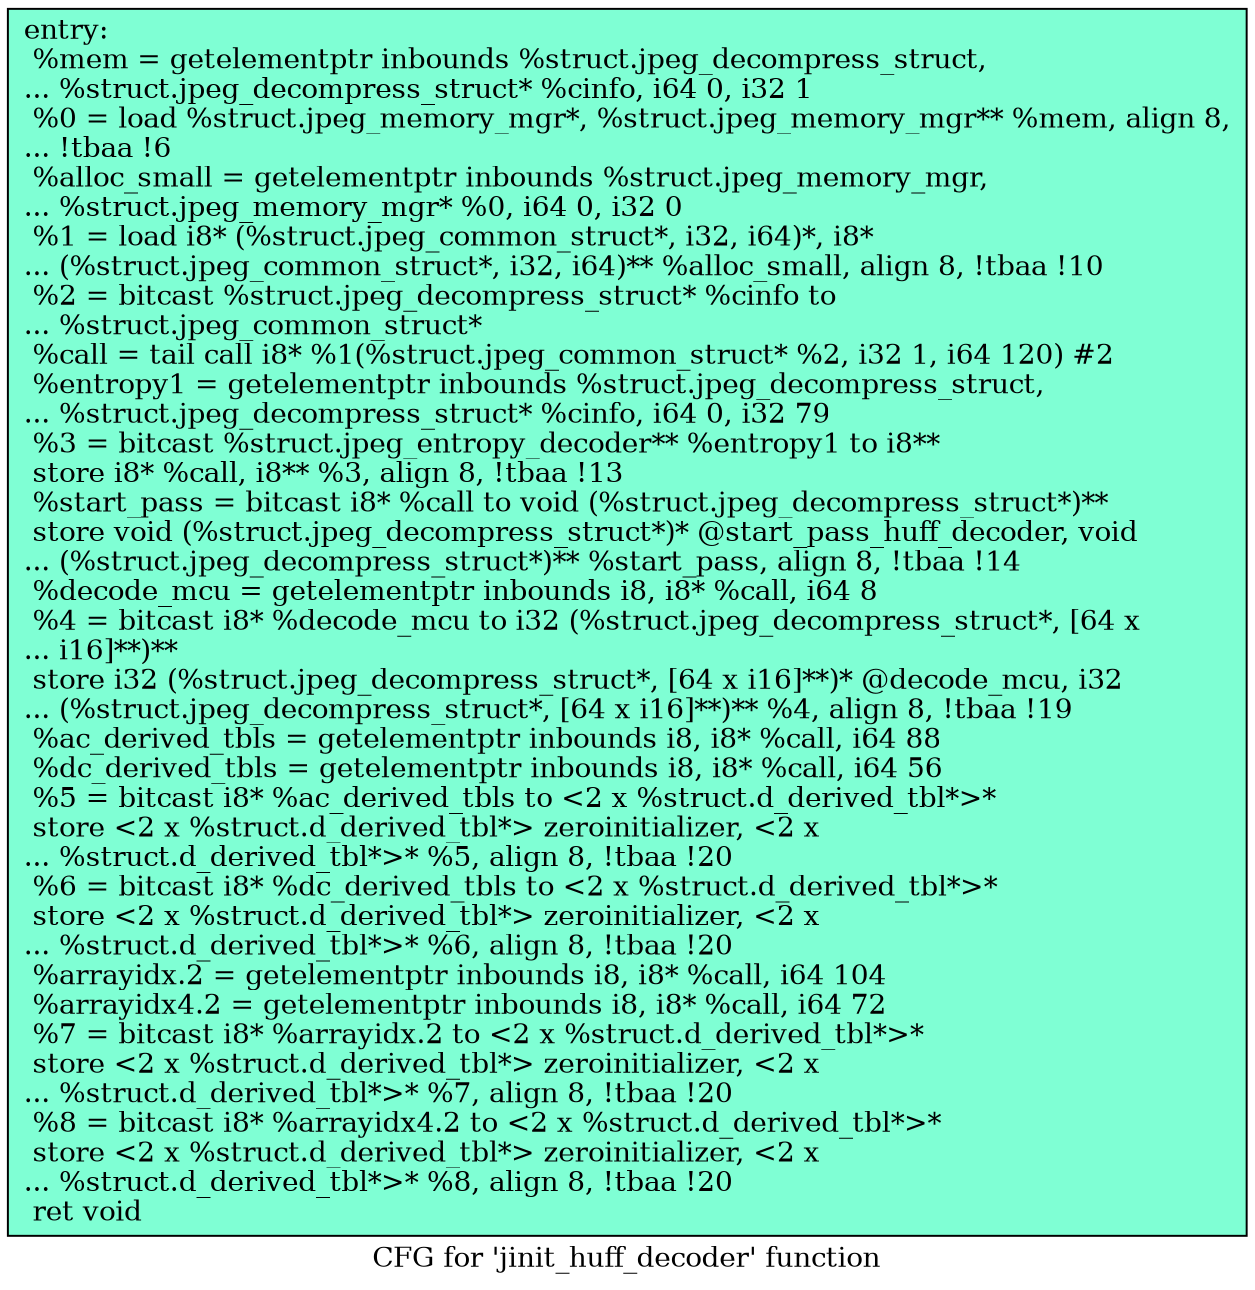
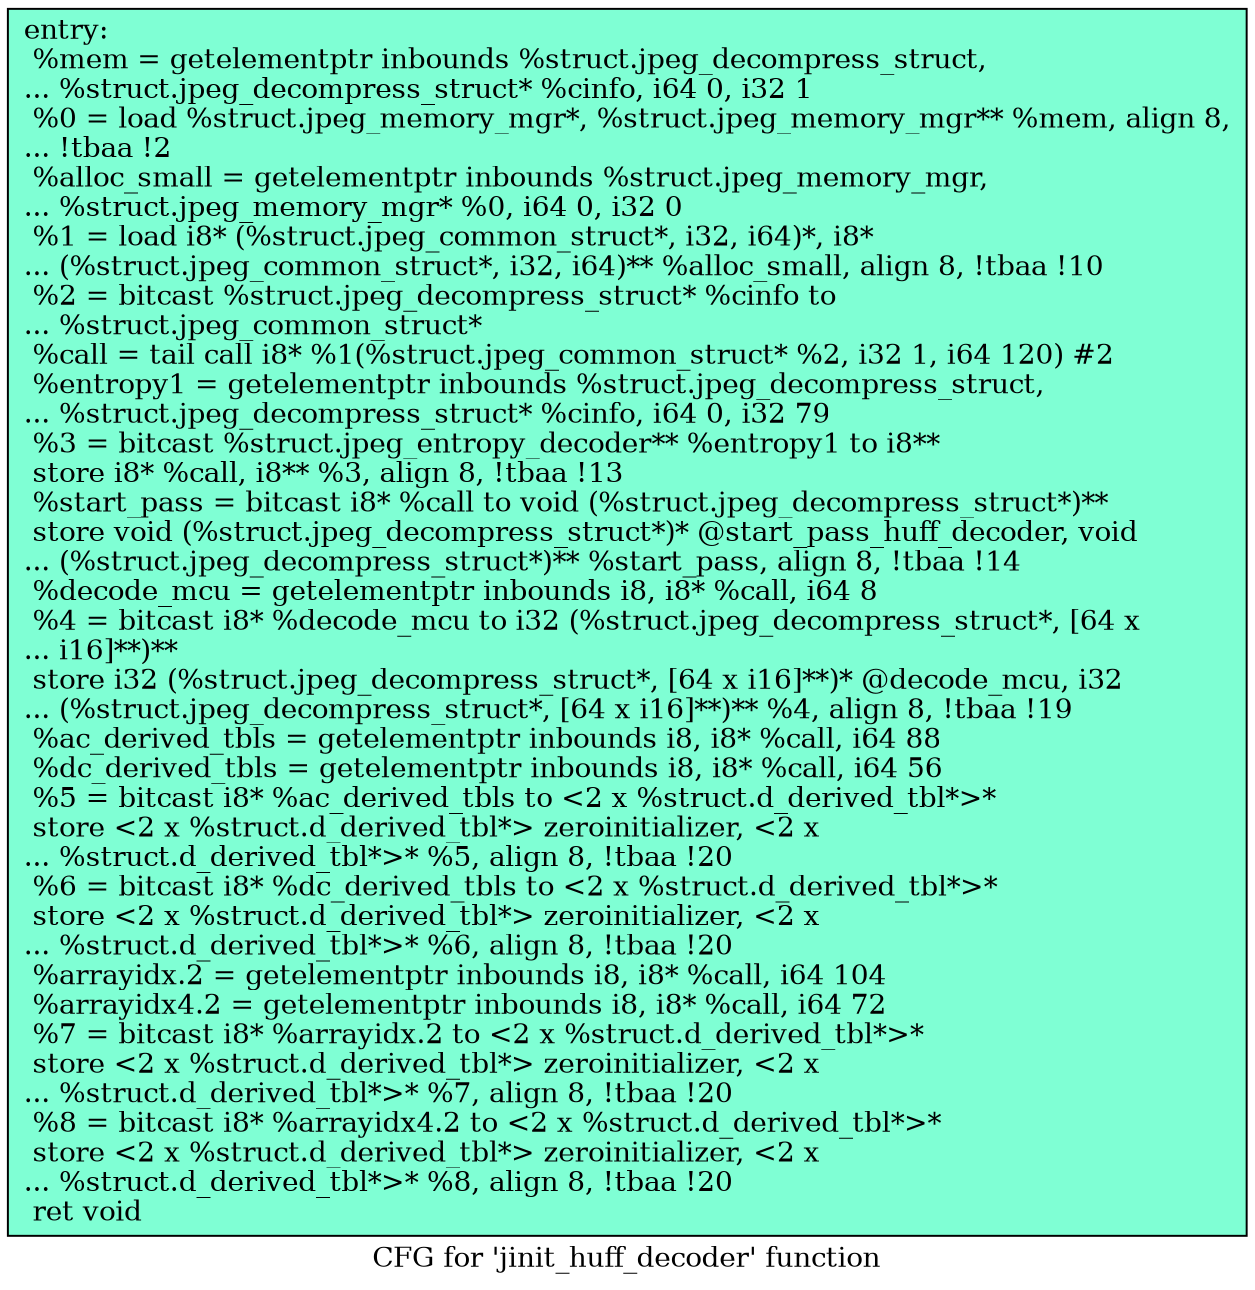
  digraph {
    label="CFG for 'jinit_huff_decoder' function"
-   n1 [label="{entry:\l  %mem = getelementptr inbounds %struct.jpeg_decompress_struct,\l... %struct.jpeg_decompress_struct* %cinfo, i64 0, i32 1\l  %0 = load %struct.jpeg_memory_mgr*, %struct.jpeg_memory_mgr** %mem, align 8,\l... !tbaa !6\l  %alloc_small = getelementptr inbounds %struct.jpeg_memory_mgr,\l... %struct.jpeg_memory_mgr* %0, i64 0, i32 0\l  %1 = load i8* (%struct.jpeg_common_struct*, i32, i64)*, i8*\l... (%struct.jpeg_common_struct*, i32, i64)** %alloc_small, align 8, !tbaa !10\l  %2 = bitcast %struct.jpeg_decompress_struct* %cinfo to\l... %struct.jpeg_common_struct*\l  %call = tail call i8* %1(%struct.jpeg_common_struct* %2, i32 1, i64 120) #2\l  %entropy1 = getelementptr inbounds %struct.jpeg_decompress_struct,\l... %struct.jpeg_decompress_struct* %cinfo, i64 0, i32 79\l  %3 = bitcast %struct.jpeg_entropy_decoder** %entropy1 to i8**\l  store i8* %call, i8** %3, align 8, !tbaa !13\l  %start_pass = bitcast i8* %call to void (%struct.jpeg_decompress_struct*)**\l  store void (%struct.jpeg_decompress_struct*)* @start_pass_huff_decoder, void\l... (%struct.jpeg_decompress_struct*)** %start_pass, align 8, !tbaa !14\l  %decode_mcu = getelementptr inbounds i8, i8* %call, i64 8\l  %4 = bitcast i8* %decode_mcu to i32 (%struct.jpeg_decompress_struct*, [64 x\l... i16]**)**\l  store i32 (%struct.jpeg_decompress_struct*, [64 x i16]**)* @decode_mcu, i32\l... (%struct.jpeg_decompress_struct*, [64 x i16]**)** %4, align 8, !tbaa !19\l  %ac_derived_tbls = getelementptr inbounds i8, i8* %call, i64 88\l  %dc_derived_tbls = getelementptr inbounds i8, i8* %call, i64 56\l  %5 = bitcast i8* %ac_derived_tbls to \<2 x %struct.d_derived_tbl*\>*\l  store \<2 x %struct.d_derived_tbl*\> zeroinitializer, \<2 x\l... %struct.d_derived_tbl*\>* %5, align 8, !tbaa !20\l  %6 = bitcast i8* %dc_derived_tbls to \<2 x %struct.d_derived_tbl*\>*\l  store \<2 x %struct.d_derived_tbl*\> zeroinitializer, \<2 x\l... %struct.d_derived_tbl*\>* %6, align 8, !tbaa !20\l  %arrayidx.2 = getelementptr inbounds i8, i8* %call, i64 104\l  %arrayidx4.2 = getelementptr inbounds i8, i8* %call, i64 72\l  %7 = bitcast i8* %arrayidx.2 to \<2 x %struct.d_derived_tbl*\>*\l  store \<2 x %struct.d_derived_tbl*\> zeroinitializer, \<2 x\l... %struct.d_derived_tbl*\>* %7, align 8, !tbaa !20\l  %8 = bitcast i8* %arrayidx4.2 to \<2 x %struct.d_derived_tbl*\>*\l  store \<2 x %struct.d_derived_tbl*\> zeroinitializer, \<2 x\l... %struct.d_derived_tbl*\>* %8, align 8, !tbaa !20\l  ret void\l}" shape=record style=filled fillcolor=aquamarine]
+   n1 [label="{entry:\l  %mem = getelementptr inbounds %struct.jpeg_decompress_struct,\l... %struct.jpeg_decompress_struct* %cinfo, i64 0, i32 1\l  %0 = load %struct.jpeg_memory_mgr*, %struct.jpeg_memory_mgr** %mem, align 8,\l... !tbaa !2\l  %alloc_small = getelementptr inbounds %struct.jpeg_memory_mgr,\l... %struct.jpeg_memory_mgr* %0, i64 0, i32 0\l  %1 = load i8* (%struct.jpeg_common_struct*, i32, i64)*, i8*\l... (%struct.jpeg_common_struct*, i32, i64)** %alloc_small, align 8, !tbaa !10\l  %2 = bitcast %struct.jpeg_decompress_struct* %cinfo to\l... %struct.jpeg_common_struct*\l  %call = tail call i8* %1(%struct.jpeg_common_struct* %2, i32 1, i64 120) #2\l  %entropy1 = getelementptr inbounds %struct.jpeg_decompress_struct,\l... %struct.jpeg_decompress_struct* %cinfo, i64 0, i32 79\l  %3 = bitcast %struct.jpeg_entropy_decoder** %entropy1 to i8**\l  store i8* %call, i8** %3, align 8, !tbaa !13\l  %start_pass = bitcast i8* %call to void (%struct.jpeg_decompress_struct*)**\l  store void (%struct.jpeg_decompress_struct*)* @start_pass_huff_decoder, void\l... (%struct.jpeg_decompress_struct*)** %start_pass, align 8, !tbaa !14\l  %decode_mcu = getelementptr inbounds i8, i8* %call, i64 8\l  %4 = bitcast i8* %decode_mcu to i32 (%struct.jpeg_decompress_struct*, [64 x\l... i16]**)**\l  store i32 (%struct.jpeg_decompress_struct*, [64 x i16]**)* @decode_mcu, i32\l... (%struct.jpeg_decompress_struct*, [64 x i16]**)** %4, align 8, !tbaa !19\l  %ac_derived_tbls = getelementptr inbounds i8, i8* %call, i64 88\l  %dc_derived_tbls = getelementptr inbounds i8, i8* %call, i64 56\l  %5 = bitcast i8* %ac_derived_tbls to \<2 x %struct.d_derived_tbl*\>*\l  store \<2 x %struct.d_derived_tbl*\> zeroinitializer, \<2 x\l... %struct.d_derived_tbl*\>* %5, align 8, !tbaa !20\l  %6 = bitcast i8* %dc_derived_tbls to \<2 x %struct.d_derived_tbl*\>*\l  store \<2 x %struct.d_derived_tbl*\> zeroinitializer, \<2 x\l... %struct.d_derived_tbl*\>* %6, align 8, !tbaa !20\l  %arrayidx.2 = getelementptr inbounds i8, i8* %call, i64 104\l  %arrayidx4.2 = getelementptr inbounds i8, i8* %call, i64 72\l  %7 = bitcast i8* %arrayidx.2 to \<2 x %struct.d_derived_tbl*\>*\l  store \<2 x %struct.d_derived_tbl*\> zeroinitializer, \<2 x\l... %struct.d_derived_tbl*\>* %7, align 8, !tbaa !20\l  %8 = bitcast i8* %arrayidx4.2 to \<2 x %struct.d_derived_tbl*\>*\l  store \<2 x %struct.d_derived_tbl*\> zeroinitializer, \<2 x\l... %struct.d_derived_tbl*\>* %8, align 8, !tbaa !20\l  ret void\l}" shape=record style=filled fillcolor=aquamarine]
  }
